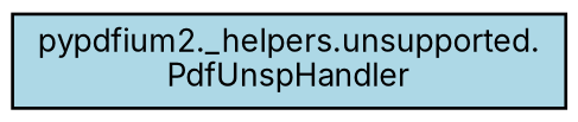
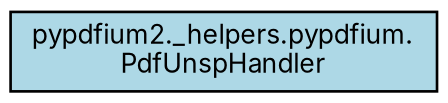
  digraph {
    rankdir=TB
    fontname=Inter
-   n1 [color=black fillcolor=lightblue fontname=Inter fontsize=10 height=0.2 label="pypdfium2._helpers.unsupported.\lPdfUnspHandler" shape=record style=filled width=0.4]
+   n1 [color=black fillcolor=lightblue fontname=Inter fontsize=10 height=0.2 label="pypdfium2._helpers.pypdfium.\lPdfUnspHandler" shape=record style=filled width=0.4]
  }
